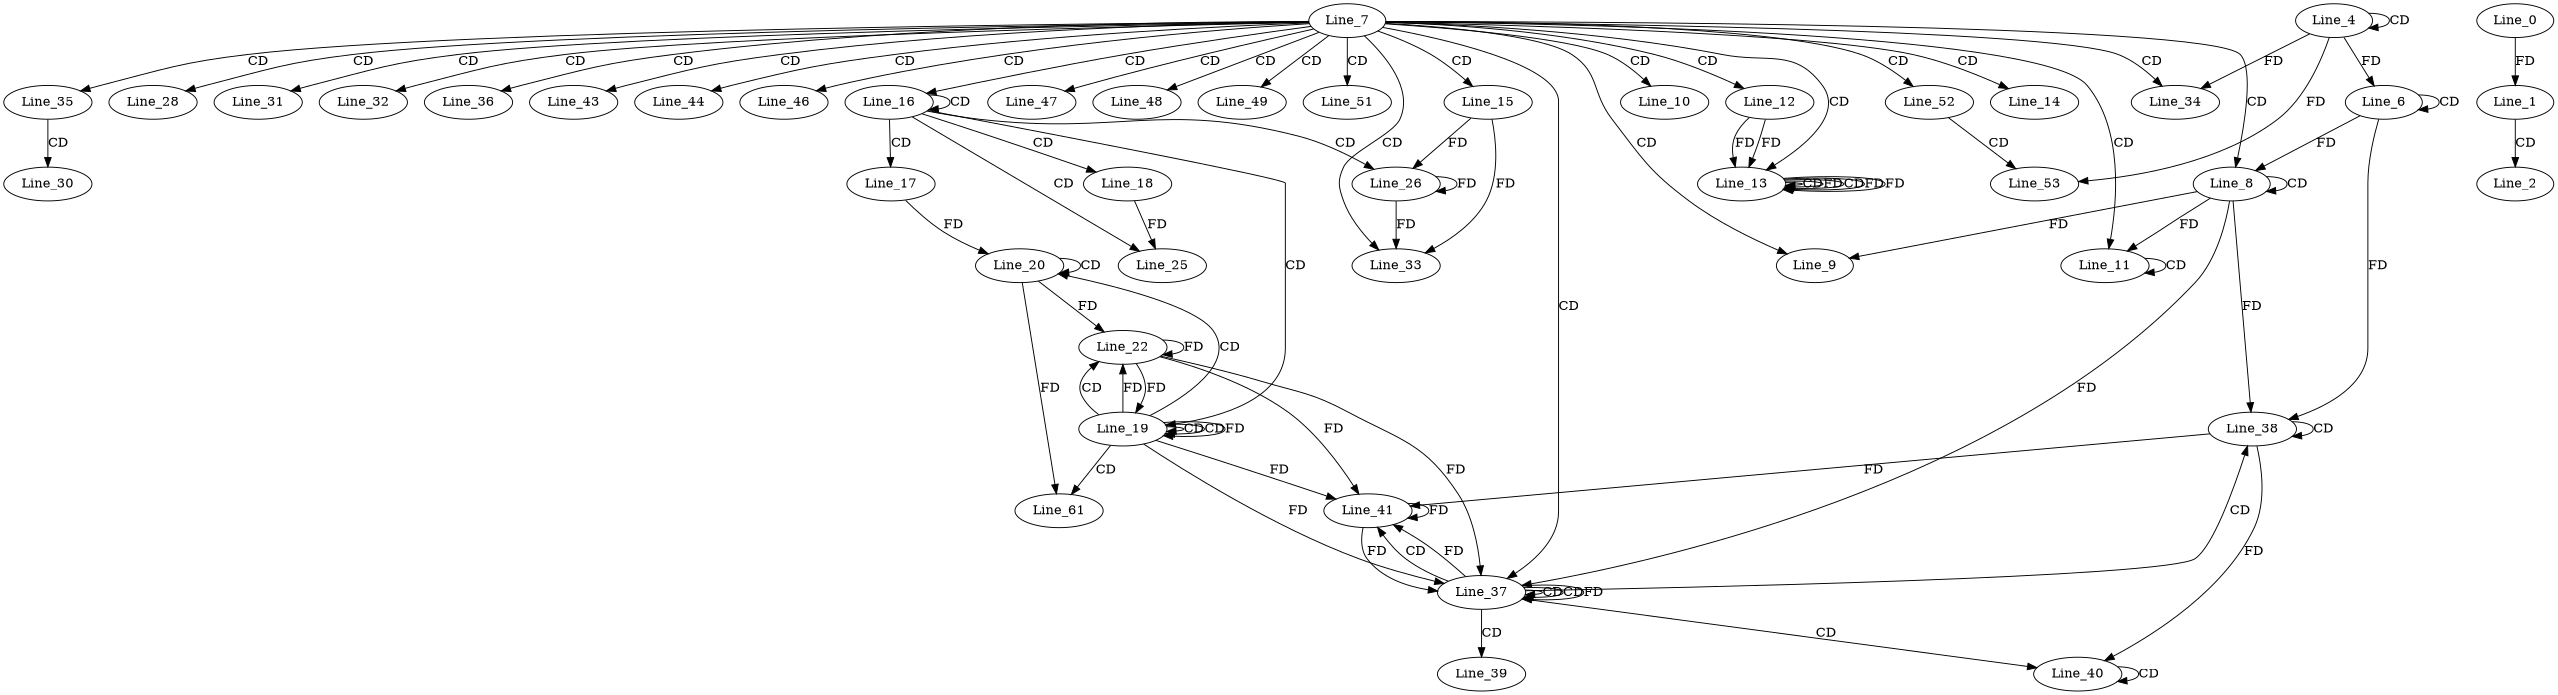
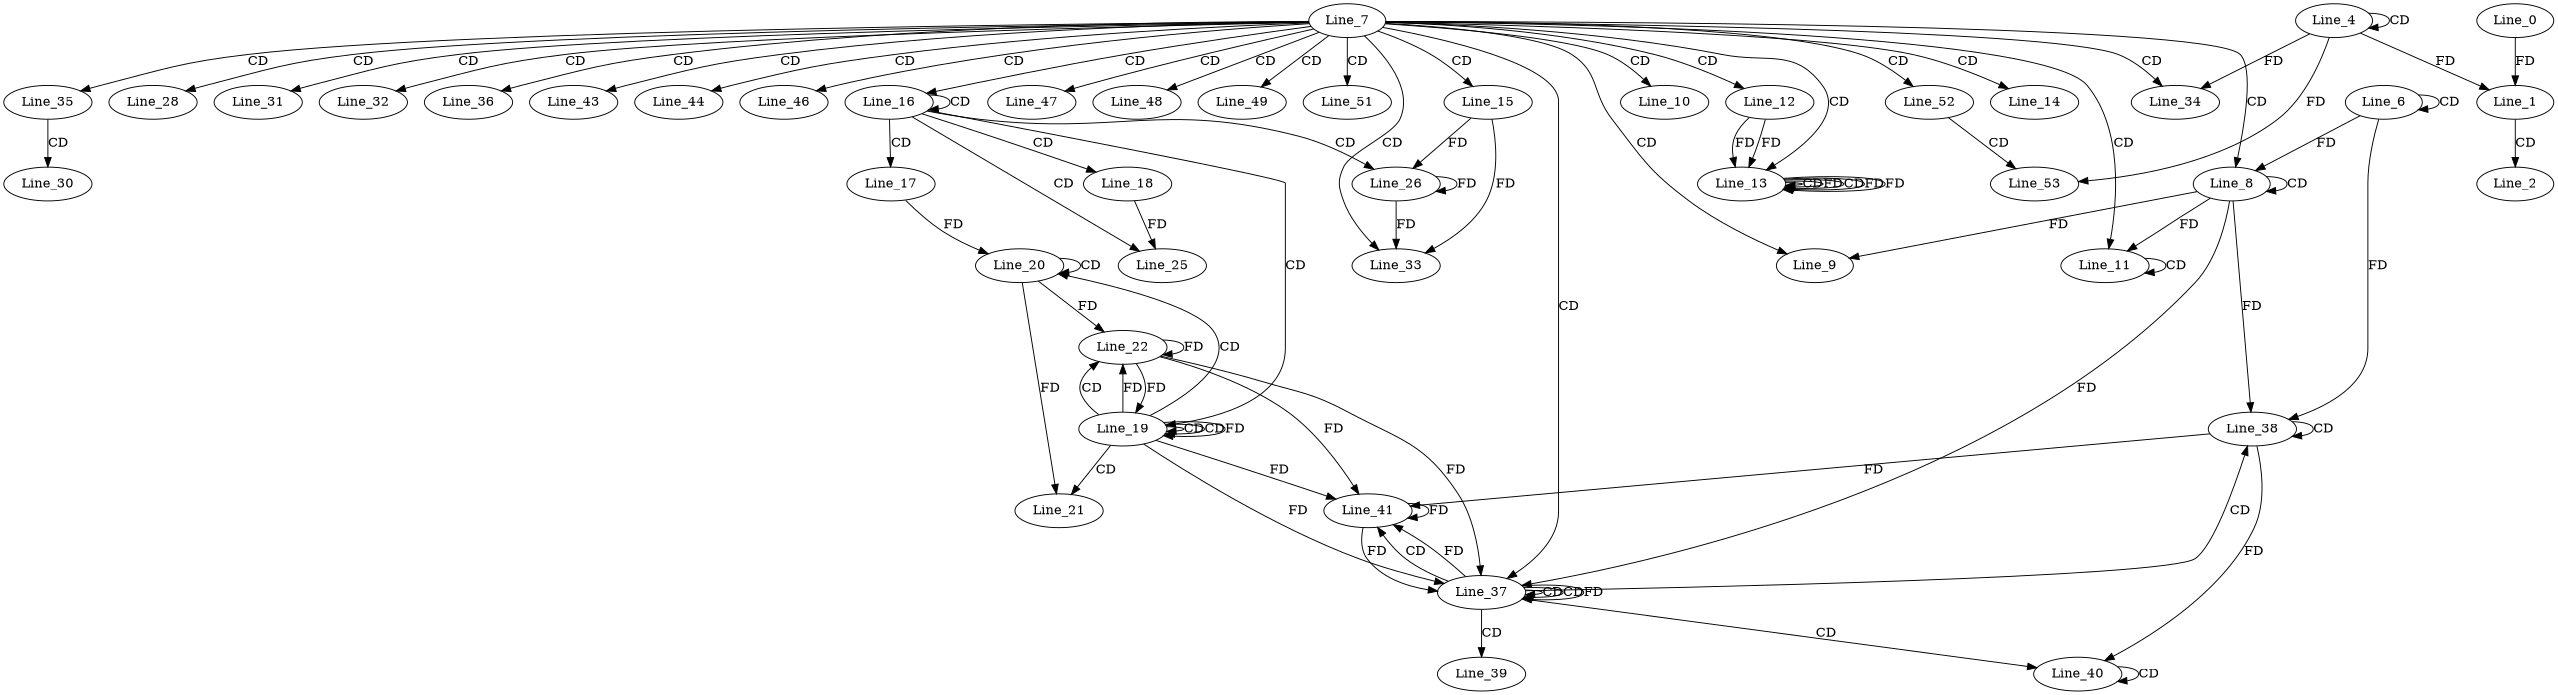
  digraph {
    Line_0
    Line_1
    Line_2
    Line_4
    Line_6
    Line_34
    Line_53
    Line_8
    Line_38
    Line_9
    Line_11
    Line_37
    Line_41
    Line_40
    Line_7
    Line_10
    Line_12
    Line_13
    Line_14
    Line_15
    Line_16
    Line_28
    Line_31
    Line_32
    Line_33
    Line_35
    Line_36
    Line_43
    Line_44
    Line_46
    Line_47
    Line_48
    Line_49
    Line_51
    Line_52
    Line_26
    Line_17
    Line_18
    Line_19
    Line_25
    Line_30
    Line_39
    Line_20
-   Line_21 [label=Line_61]
+   Line_21
    Line_22
    Line_0 -> Line_1 [label=FD]
    Line_1 -> Line_2 [label=CD]
    Line_4 -> Line_4 [label=CD]
-   Line_4 -> Line_6 [label=FD]
+   Line_4 -> Line_1 [label=FD]
    Line_4 -> Line_34 [label=FD]
    Line_4 -> Line_53 [label=FD]
    Line_6 -> Line_6 [label=CD]
    Line_6 -> Line_8 [label=FD]
    Line_6 -> Line_38 [label=FD]
    Line_8 -> Line_8 [label=CD]
    Line_8 -> Line_38 [label=FD]
    Line_8 -> Line_9 [label=FD]
    Line_8 -> Line_11 [label=FD]
    Line_8 -> Line_37 [label=FD]
    Line_38 -> Line_38 [label=CD]
    Line_38 -> Line_41 [label=FD]
    Line_38 -> Line_40 [label=FD]
    Line_11 -> Line_11 [label=CD]
    Line_37 -> Line_38 [label=CD]
    Line_37 -> Line_37 [label=CD]
    Line_37 -> Line_37 [label=CD]
    Line_37 -> Line_37 [label=FD]
    Line_37 -> Line_41 [label=CD]
    Line_37 -> Line_41 [label=FD]
    Line_37 -> Line_40 [label=CD]
    Line_37 -> Line_39 [label=CD]
    Line_41 -> Line_37 [label=FD]
    Line_41 -> Line_41 [label=FD]
    Line_40 -> Line_40 [label=CD]
    Line_7 -> Line_34 [label=CD]
    Line_7 -> Line_8 [label=CD]
    Line_7 -> Line_9 [label=CD]
    Line_7 -> Line_11 [label=CD]
    Line_7 -> Line_37 [label=CD]
    Line_7 -> Line_10 [label=CD]
    Line_7 -> Line_12 [label=CD]
    Line_7 -> Line_13 [label=CD]
    Line_7 -> Line_14 [label=CD]
    Line_7 -> Line_15 [label=CD]
    Line_7 -> Line_16 [label=CD]
    Line_7 -> Line_28 [label=CD]
    Line_7 -> Line_31 [label=CD]
    Line_7 -> Line_32 [label=CD]
    Line_7 -> Line_33 [label=CD]
    Line_7 -> Line_35 [label=CD]
    Line_7 -> Line_36 [label=CD]
    Line_7 -> Line_43 [label=CD]
    Line_7 -> Line_44 [label=CD]
    Line_7 -> Line_46 [label=CD]
    Line_7 -> Line_47 [label=CD]
    Line_7 -> Line_48 [label=CD]
    Line_7 -> Line_49 [label=CD]
    Line_7 -> Line_51 [label=CD]
    Line_7 -> Line_52 [label=CD]
    Line_12 -> Line_13 [label=FD]
    Line_12 -> Line_13 [label=FD]
    Line_13 -> Line_13 [label=CD]
    Line_13 -> Line_13 [label=FD]
    Line_13 -> Line_13 [label=CD]
    Line_13 -> Line_13 [label=FD]
    Line_13 -> Line_13 [label=FD]
    Line_15 -> Line_33 [label=FD]
    Line_15 -> Line_26 [label=FD]
    Line_16 -> Line_16 [label=CD]
    Line_16 -> Line_26 [label=CD]
    Line_16 -> Line_17 [label=CD]
    Line_16 -> Line_18 [label=CD]
    Line_16 -> Line_19 [label=CD]
    Line_16 -> Line_25 [label=CD]
    Line_35 -> Line_30 [label=CD]
    Line_52 -> Line_53 [label=CD]
    Line_26 -> Line_33 [label=FD]
    Line_26 -> Line_26 [label=FD]
    Line_17 -> Line_20 [label=FD]
    Line_18 -> Line_25 [label=FD]
    Line_19 -> Line_37 [label=FD]
    Line_19 -> Line_41 [label=FD]
    Line_19 -> Line_19 [label=CD]
    Line_19 -> Line_19 [label=CD]
    Line_19 -> Line_19 [label=FD]
    Line_19 -> Line_20 [label=CD]
    Line_19 -> Line_21 [label=CD]
    Line_19 -> Line_22 [label=CD]
    Line_19 -> Line_22 [label=FD]
    Line_20 -> Line_20 [label=CD]
    Line_20 -> Line_21 [label=FD]
    Line_20 -> Line_22 [label=FD]
    Line_22 -> Line_37 [label=FD]
    Line_22 -> Line_41 [label=FD]
    Line_22 -> Line_19 [label=FD]
    Line_22 -> Line_22 [label=FD]
  }
